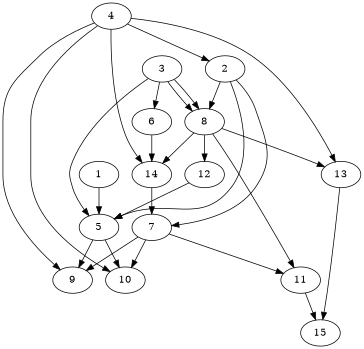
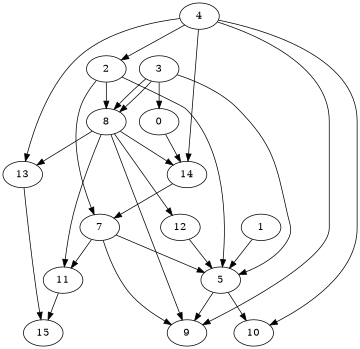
  digraph {
    node [alpha=0.08]
    1 [alpha=0.04 expect_size=11298816]
    5 [expect_size=13766656]
    9 [alpha=0.18 expect_size=37540864]
    10 [alpha=0.09 expect_size=44291072]
    12 [alpha=0.07 expect_size=45217792]
    2 [alpha=0.02 expect_size=16852992]
    7 [alpha=0.16 expect_size=16289792]
    8 [alpha=0.04 expect_size=16343040]
    4 [expect_size=30149632]
    13 [expect_size=50735104]
    14 [alpha=0.14 expect_size=22966272]
    11 [alpha=0.01 expect_size=36288512]
    15 [alpha=0.06 expect_size=41889792]
    3 [expect_size=38542336]
-   6 [alpha=0.06 expect_size=46403584]
+   6 [alpha=0.06 expect_size=46403584 label=0]
    1 -> 5
    5 -> 9
    5 -> 10
    12 -> 5
    2 -> 5
    2 -> 7
    2 -> 8
    7 -> 9
-   7 -> 10
+   7 -> 5
    7 -> 11
+   8 -> 9
    8 -> 12
    8 -> 13
    8 -> 14
    8 -> 11
    4 -> 9
    4 -> 10
    4 -> 2
    4 -> 13
    4 -> 14
    13 -> 15
    14 -> 7
    11 -> 15
    3 -> 5
    3 -> 8
    3 -> 8
    3 -> 6
    6 -> 14
  }
